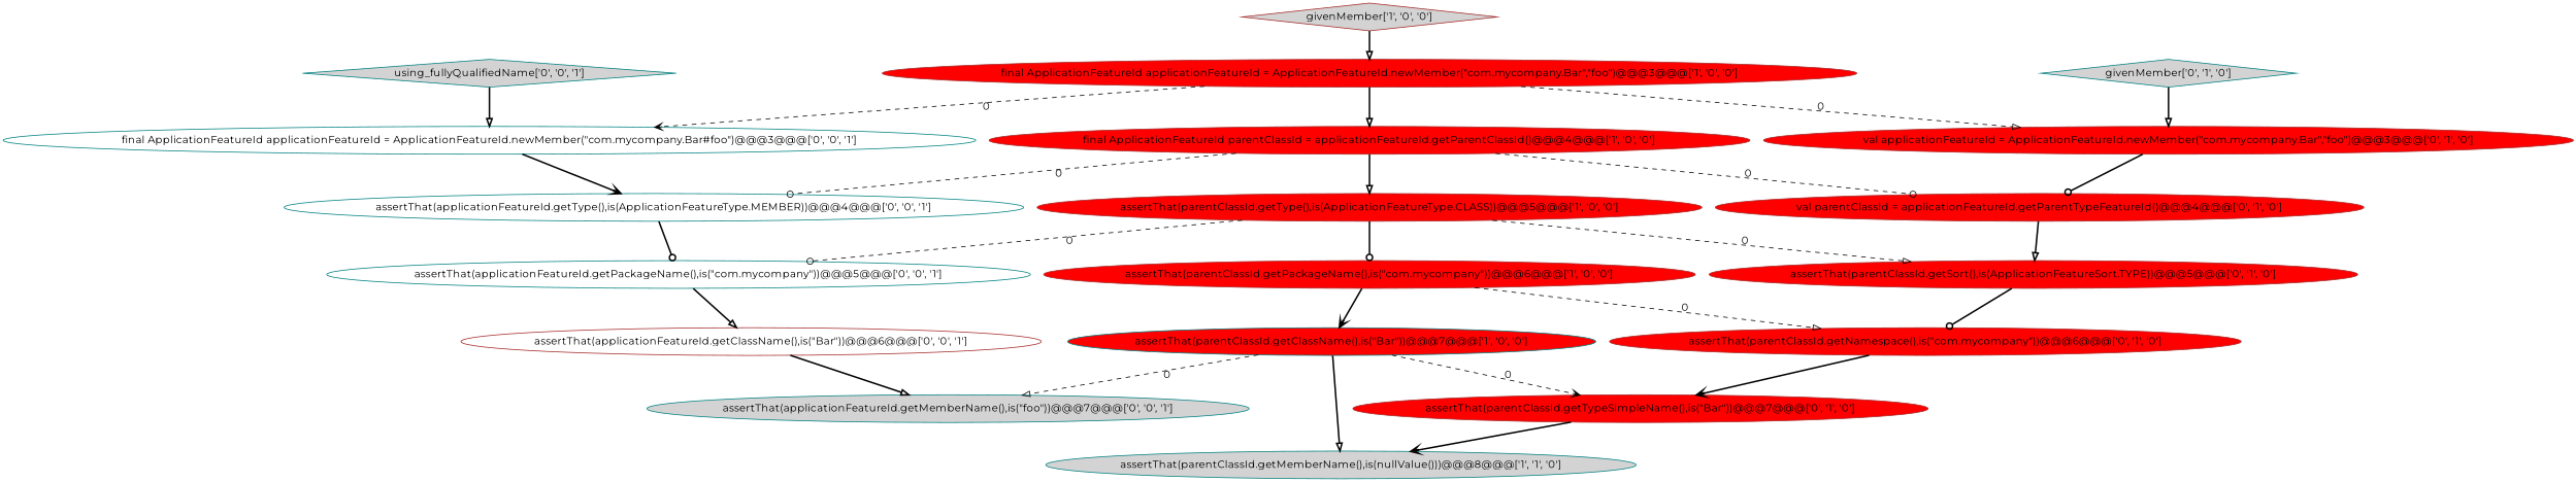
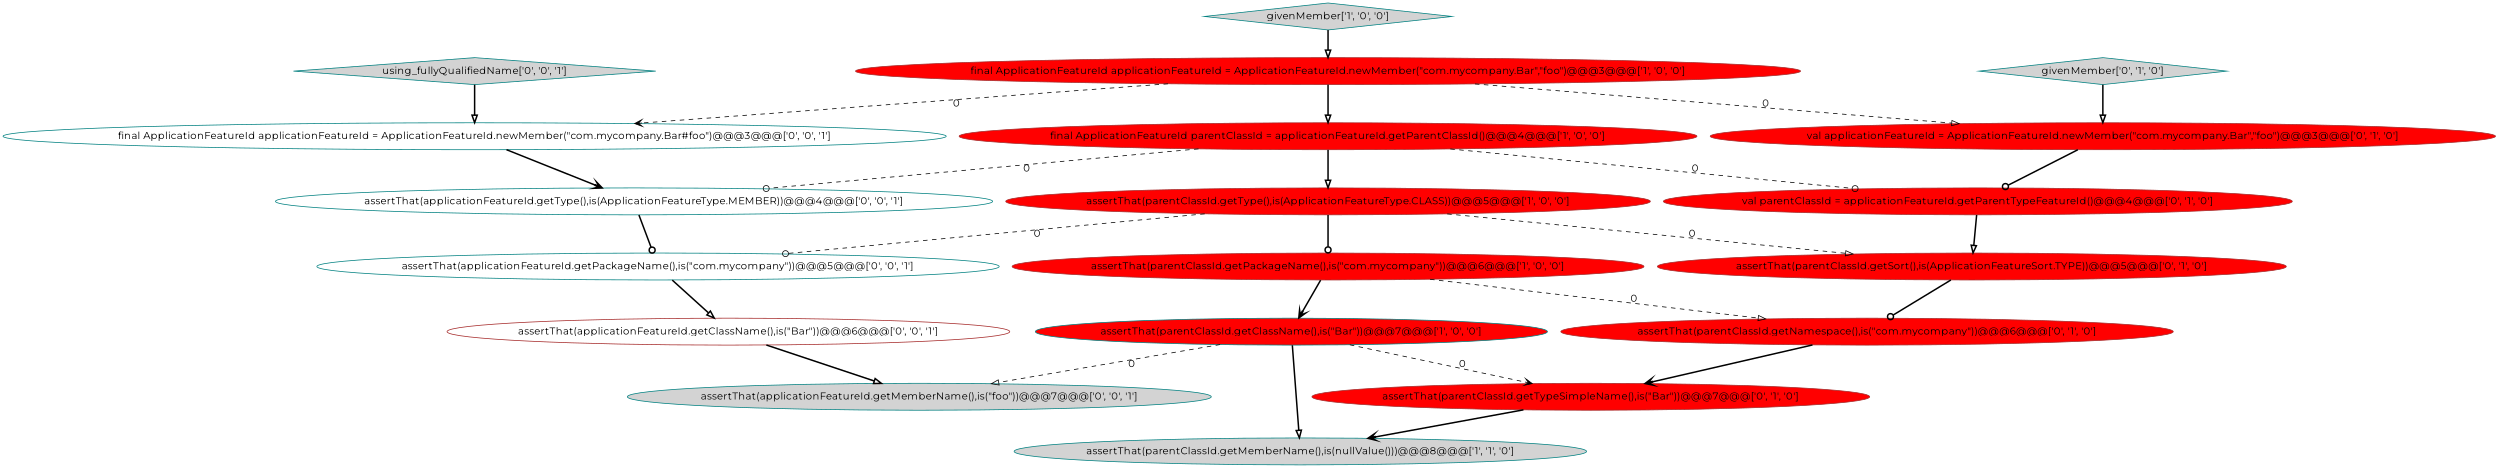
  digraph {
    fontname=Montserrat
    node [fillcolor=red shape=ellipse style=filled color=brown fontname=Montserrat]
    edge [style=bold arrowhead=onormal fontname=Montserrat]
    n1 [label="val applicationFeatureId = ApplicationFeatureId.newMember(\"com.mycompany.Bar\",\"foo\")@@@3@@@['0', '1', '0']"]
    n2 [label="val parentClassId = applicationFeatureId.getParentTypeFeatureId()@@@4@@@['0', '1', '0']"]
    n3 [fillcolor=white label="assertThat(applicationFeatureId.getPackageName(),is(\"com.mycompany\"))@@@5@@@['0', '0', '1']" color=teal]
    n4 [fillcolor=white label="assertThat(applicationFeatureId.getClassName(),is(\"Bar\"))@@@6@@@['0', '0', '1']"]
    n5 [label="assertThat(parentClassId.getPackageName(),is(\"com.mycompany\"))@@@6@@@['1', '0', '0']"]
    n6 [label="assertThat(parentClassId.getClassName(),is(\"Bar\"))@@@7@@@['1', '0', '0']" color=teal]
    n7 [label="assertThat(parentClassId.getNamespace(),is(\"com.mycompany\"))@@@6@@@['0', '1', '0']"]
    n8 [fillcolor=lightgray label="using_fullyQualifiedName['0', '0', '1']" shape=diamond color=teal]
    n9 [fillcolor=white label="final ApplicationFeatureId applicationFeatureId = ApplicationFeatureId.newMember(\"com.mycompany.Bar#foo\")@@@3@@@['0', '0', '1']" color=teal]
    n10 [fillcolor=lightgray label="assertThat(applicationFeatureId.getMemberName(),is(\"foo\"))@@@7@@@['0', '0', '1']" color=teal]
    n11 [fillcolor=lightgray label="assertThat(parentClassId.getMemberName(),is(nullValue()))@@@8@@@['1', '1', '0']" color=teal]
    n12 [label="assertThat(parentClassId.getTypeSimpleName(),is(\"Bar\"))@@@7@@@['0', '1', '0']"]
    n13 [fillcolor=white label="assertThat(applicationFeatureId.getType(),is(ApplicationFeatureType.MEMBER))@@@4@@@['0', '0', '1']" color=teal]
    n14 [label="assertThat(parentClassId.getSort(),is(ApplicationFeatureSort.TYPE))@@@5@@@['0', '1', '0']"]
    n15 [fillcolor=lightgray label="givenMember['0', '1', '0']" shape=diamond color=teal]
    n16 [label="assertThat(parentClassId.getType(),is(ApplicationFeatureType.CLASS))@@@5@@@['1', '0', '0']"]
    n17 [label="final ApplicationFeatureId parentClassId = applicationFeatureId.getParentClassId()@@@4@@@['1', '0', '0']"]
    n18 [label="final ApplicationFeatureId applicationFeatureId = ApplicationFeatureId.newMember(\"com.mycompany.Bar\",\"foo\")@@@3@@@['1', '0', '0']"]
-   n19 [fillcolor=lightgray label="givenMember['1', '0', '0']" shape=diamond]
+   n19 [fillcolor=lightgray label="givenMember['1', '0', '0']" shape=diamond color=teal]
    n1 -> n2 [arrowhead=odot]
    n2 -> n14
    n3 -> n4
    n4 -> n10
    n5 -> n6 [arrowhead=vee]
    n5 -> n7 [label=0 style=dashed]
    n6 -> n10 [label=0 style=dashed]
    n6 -> n11
    n6 -> n12 [label=0 style=dashed arrowhead=vee]
    n7 -> n12 [arrowhead=vee]
    n8 -> n9
    n9 -> n13 [arrowhead=vee]
    n12 -> n11 [arrowhead=vee]
    n13 -> n3 [arrowhead=odot]
    n14 -> n7 [arrowhead=odot]
    n15 -> n1
    n16 -> n3 [label=0 style=dashed arrowhead=odot]
    n16 -> n5 [arrowhead=odot]
    n16 -> n14 [label=0 style=dashed]
    n17 -> n2 [label=0 style=dashed arrowhead=odot]
    n17 -> n13 [label=0 style=dashed arrowhead=odot]
    n17 -> n16
    n18 -> n1 [label=0 style=dashed]
    n18 -> n9 [label=0 style=dashed arrowhead=vee]
    n18 -> n17
    n19 -> n18
  }
